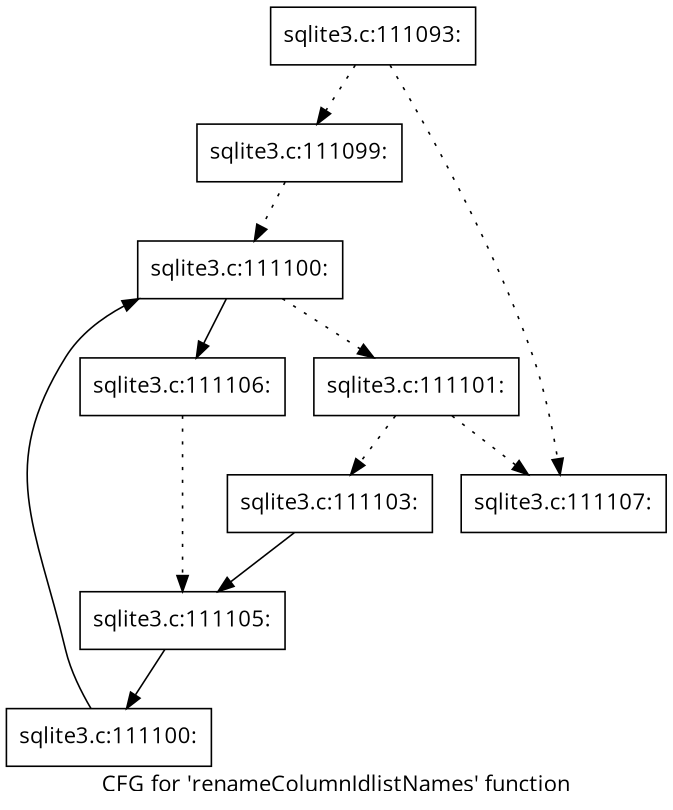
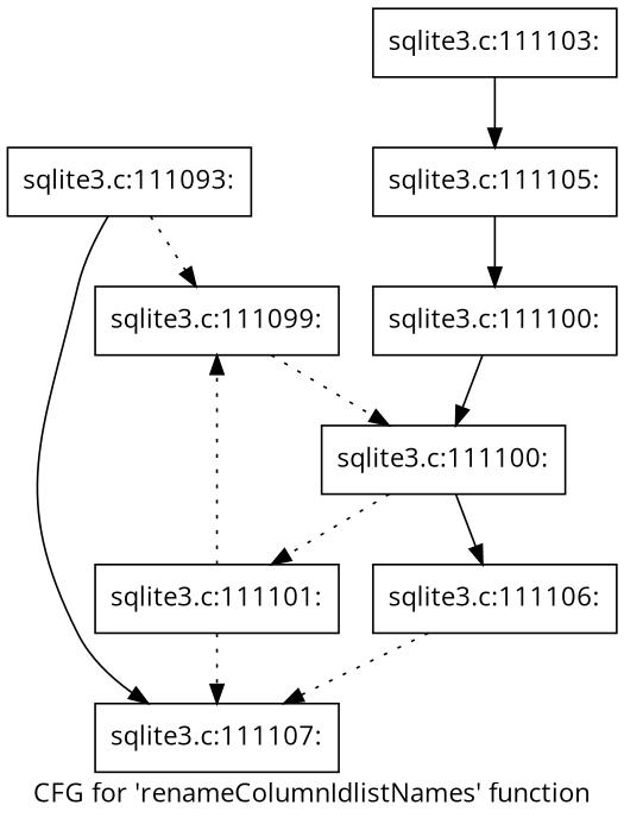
  digraph {
    fontname="Open Sans"
    label="CFG for 'renameColumnIdlistNames' function"
    node [fontname="Open Sans" shape=record]
    edge [fontname="Open Sans" style=dotted]
    n1 [label="{sqlite3.c:111093:}"]
    n2 [label="{sqlite3.c:111099:}"]
    n3 [label="{sqlite3.c:111107:}"]
    n4 [label="{sqlite3.c:111100:}"]
    n5 [label="{sqlite3.c:111101:}"]
    n6 [label="{sqlite3.c:111106:}"]
    n7 [label="{sqlite3.c:111103:}"]
    n8 [label="{sqlite3.c:111105:}"]
    n9 [label="{sqlite3.c:111100:}"]
    n1 -> n2
-   n1 -> n3
+   n1 -> n3 [style=solid]
    n2 -> n4
    n4 -> n5
    n4 -> n6 [style=solid]
    n5 -> n3
-   n5 -> n7
-   n6 -> n8
+   n5 -> n2
+   n6 -> n3
    n7 -> n8 [style=solid]
    n8 -> n9 [style=solid]
    n9 -> n4 [style=solid]
  }
